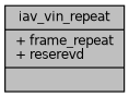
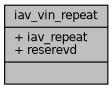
  digraph {
-   n1 [color=black fillcolor=grey75 fontcolor=black fontname=Helvetica fontsize=10 height=0.2 label="{iav_vin_repeat\n|+ frame_repeat\l+ reserevd\l|}" shape=record style=filled width=0.4]
+   n1 [color=black fillcolor=grey75 fontcolor=black fontname=Helvetica fontsize=10 height=0.2 label="{iav_vin_repeat\n|+ iav_repeat\l+ reserevd\l|}" shape=record style=filled width=0.4]
  }
